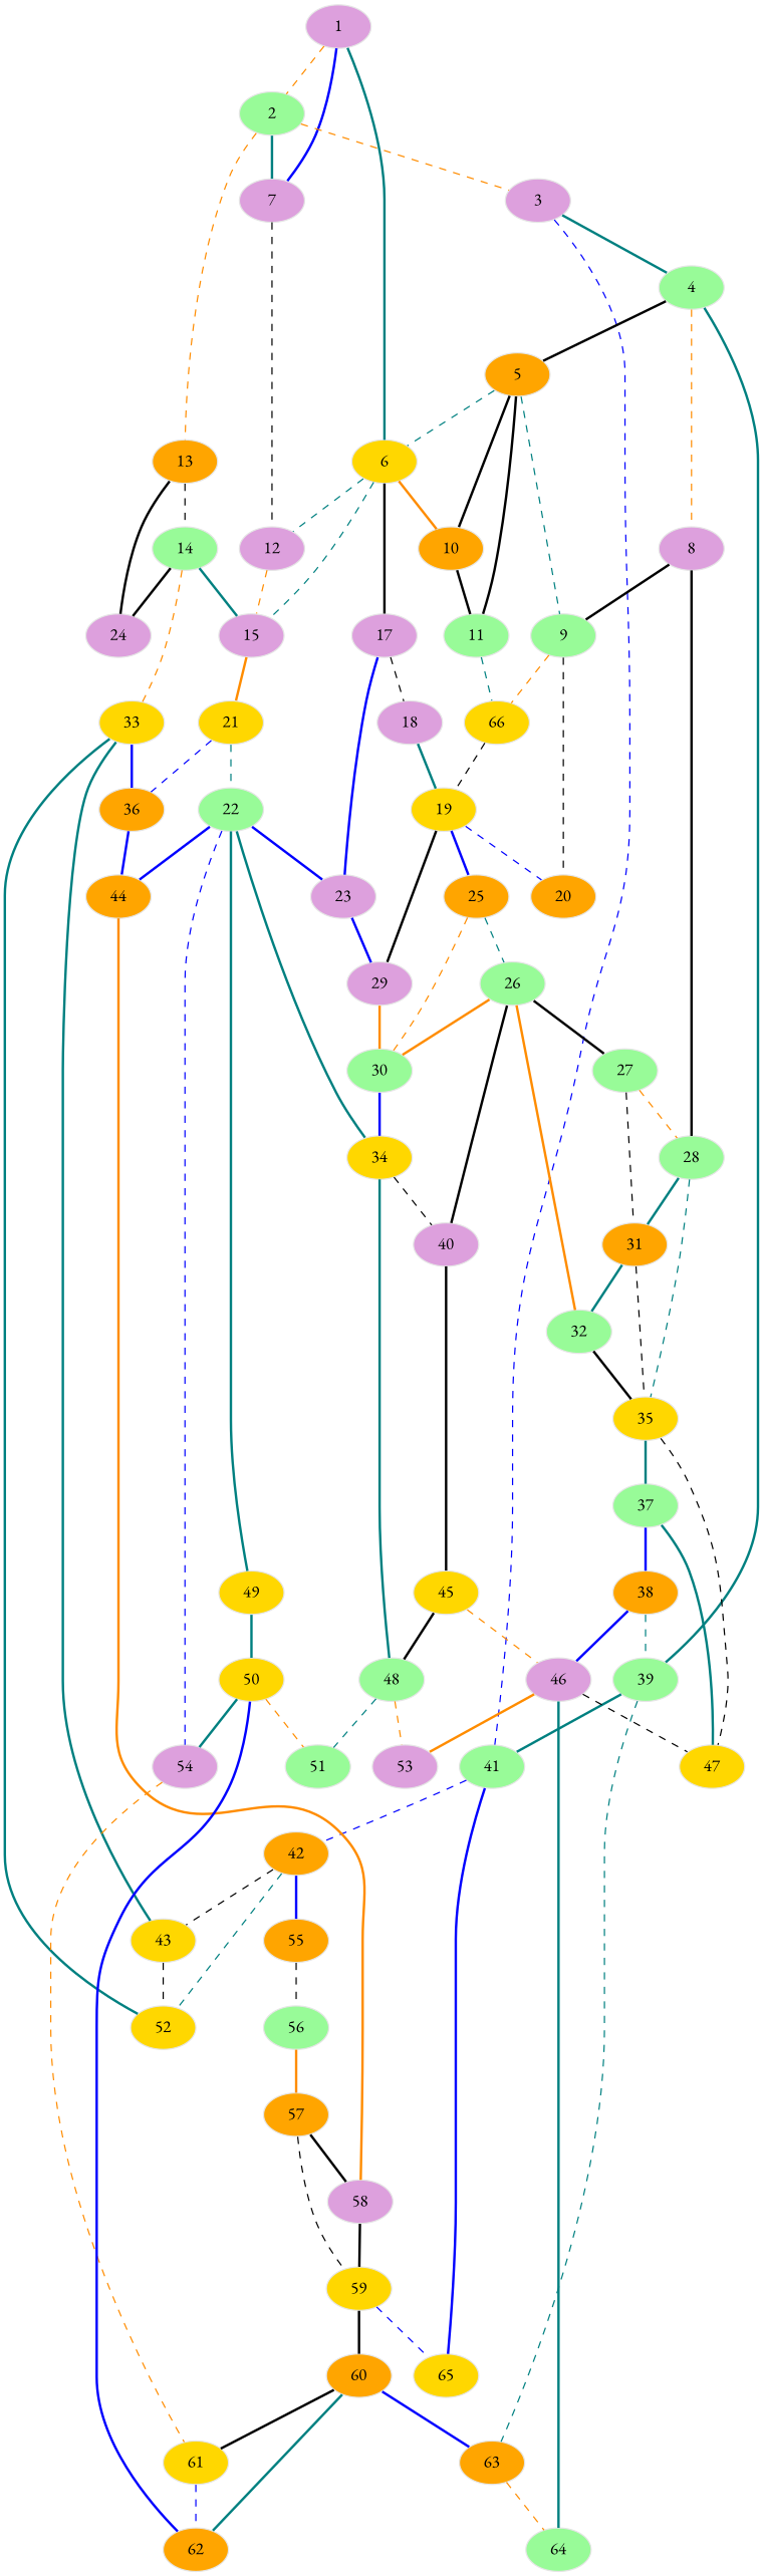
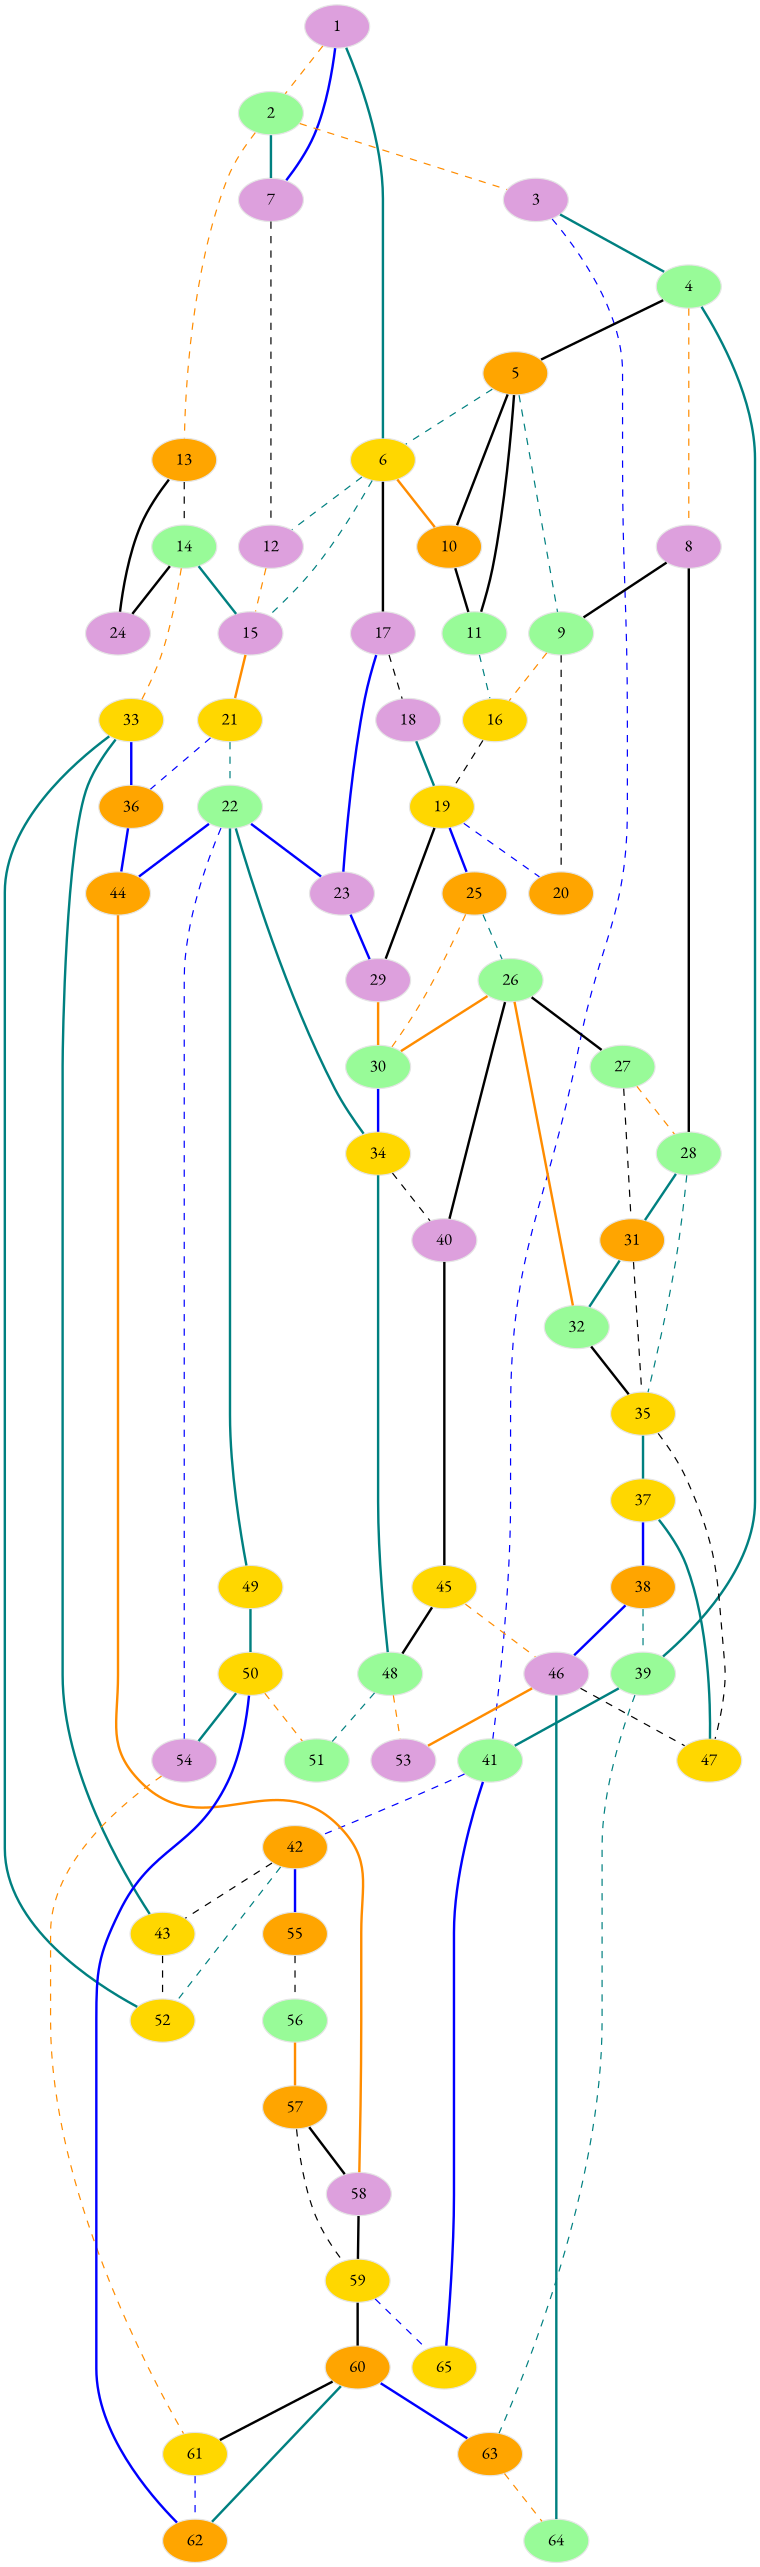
  graph {
    fontname="EB Garamond"
    node [color=gray90 fillcolor=palegreen fontname="EB Garamond" style=filled]
    edge [color=black fontname="EB Garamond" style=bold weight=1.0]
    1 [fillcolor=plum]
    2
    6 [fillcolor=gold]
    7 [fillcolor=plum]
    3 [fillcolor=plum]
    13 [fillcolor=orange]
    10 [fillcolor=orange]
    12 [fillcolor=plum]
    15 [fillcolor=plum]
    17 [fillcolor=plum]
    4
    41
    14
    24 [fillcolor=plum]
    5 [fillcolor=orange]
    8 [fillcolor=plum]
    39
    42 [fillcolor=orange]
    65 [fillcolor=gold]
    9
    11
    28
    63 [fillcolor=orange]
-   16 [fillcolor=gold label=66]
+   16 [fillcolor=gold]
    20 [fillcolor=orange]
    21 [fillcolor=gold]
    18 [fillcolor=plum]
    23 [fillcolor=plum]
    31 [fillcolor=orange]
    35 [fillcolor=gold]
    19 [fillcolor=gold]
    33 [fillcolor=gold]
    36 [fillcolor=orange]
    43 [fillcolor=gold]
    52 [fillcolor=gold]
    22
    25 [fillcolor=orange]
    29 [fillcolor=plum]
    26
    30
    34 [fillcolor=gold]
    44 [fillcolor=orange]
    49 [fillcolor=gold]
    54 [fillcolor=plum]
    40 [fillcolor=plum]
    48
    58 [fillcolor=plum]
    50 [fillcolor=gold]
    61 [fillcolor=gold]
    27
    32
    45 [fillcolor=gold]
-   37
+   37 [fillcolor=gold]
    47 [fillcolor=gold]
    53 [fillcolor=plum]
    51
    38 [fillcolor=orange]
    46 [fillcolor=plum]
    64
    55 [fillcolor=orange]
    56
    59 [fillcolor=gold]
    62 [fillcolor=orange]
    57 [fillcolor=orange]
    60 [fillcolor=orange]
    1 -- 2 [color=darkorange style=dashed]
    1 -- 6 [color=teal]
    1 -- 7 [color=blue]
    2 -- 7 [color=teal]
    2 -- 3 [color=darkorange style=dashed weight=2.0]
    2 -- 13 [color=darkorange style=dashed weight=2.0]
    6 -- 10 [color=darkorange]
    6 -- 12 [color=teal style=dashed]
    6 -- 15 [color=teal style=dashed]
    6 -- 17
    7 -- 12 [style=dashed]
    3 -- 4 [color=teal]
    3 -- 41 [color=blue style=dashed]
    13 -- 14 [style=dashed]
    13 -- 24 [weight=2.0]
    10 -- 11
    12 -- 15 [color=darkorange style=dashed]
    15 -- 21 [color=darkorange]
    17 -- 18 [style=dashed]
    17 -- 23 [color=blue]
    4 -- 5
    4 -- 8 [color=darkorange style=dashed]
    4 -- 39 [color=teal]
    41 -- 42 [color=blue style=dashed]
    41 -- 65 [color=blue]
    14 -- 15 [color=teal weight=2.0]
    14 -- 24
    14 -- 33 [color=darkorange style=dashed weight=2.0]
    5 -- 6 [color=teal style=dashed]
    5 -- 10
    5 -- 9 [color=teal style=dashed]
    5 -- 11
    8 -- 9 [weight=2.0]
    8 -- 28 [weight=2.0]
    39 -- 41 [color=teal]
    39 -- 63 [color=teal style=dashed]
    42 -- 43 [style=dashed]
    42 -- 52 [color=teal style=dashed]
    42 -- 55 [color=blue weight=2.0]
    9 -- 16 [color=darkorange style=dashed]
    9 -- 20 [style=dashed weight=2.0]
    11 -- 16 [color=teal style=dashed]
    28 -- 31 [color=teal weight=2.0]
    28 -- 35 [color=teal style=dashed]
    63 -- 64 [color=darkorange style=dashed]
    16 -- 19 [style=dashed]
    21 -- 36 [color=blue style=dashed]
    21 -- 22 [color=teal style=dashed]
    18 -- 19 [color=teal weight=2.0]
    23 -- 29 [color=blue]
    31 -- 35 [style=dashed weight=2.0]
    31 -- 32 [color=teal]
    35 -- 37 [color=teal]
    35 -- 47 [style=dashed]
    19 -- 20 [color=blue style=dashed]
    19 -- 25 [color=blue]
    19 -- 29
    33 -- 36 [color=blue]
    33 -- 43 [color=teal]
    33 -- 52 [color=teal]
    36 -- 44 [color=blue]
    43 -- 52 [style=dashed]
    22 -- 23 [color=blue]
    22 -- 34 [color=teal]
    22 -- 44 [color=blue]
    22 -- 49 [color=teal]
    22 -- 54 [color=blue style=dashed]
    25 -- 26 [color=teal style=dashed]
    25 -- 30 [color=darkorange style=dashed]
    29 -- 30 [color=darkorange weight=2.0]
    26 -- 30 [color=darkorange]
    26 -- 40
    26 -- 27
    26 -- 32 [color=darkorange]
    30 -- 34 [color=blue weight=2.0]
    34 -- 40 [style=dashed]
    34 -- 48 [color=teal]
    44 -- 58 [color=darkorange]
    49 -- 50 [color=teal weight=2.0]
    54 -- 61 [color=darkorange style=dashed]
    40 -- 45
    48 -- 53 [color=darkorange style=dashed weight=2.0]
    48 -- 51 [color=teal style=dashed weight=2.0]
    58 -- 59 [weight=2.0]
    50 -- 54 [color=teal]
    50 -- 51 [color=darkorange style=dashed weight=2.0]
    50 -- 62 [color=blue]
    61 -- 62 [color=blue style=dashed]
    27 -- 28 [color=darkorange style=dashed]
    27 -- 31 [style=dashed]
    32 -- 35
    45 -- 48
    45 -- 46 [color=darkorange style=dashed]
    37 -- 47 [color=teal]
    37 -- 38 [color=blue]
    38 -- 39 [color=teal style=dashed]
    38 -- 46 [color=blue]
    46 -- 47 [style=dashed]
    46 -- 53 [color=darkorange]
    46 -- 64 [color=teal weight=2.0]
    55 -- 56 [style=dashed weight=4.0]
    56 -- 57 [color=darkorange]
    59 -- 65 [color=blue style=dashed]
    59 -- 60 [weight=2.0]
    57 -- 58
    57 -- 59 [style=dashed]
    60 -- 63 [color=blue]
    60 -- 61
    60 -- 62 [color=teal]
  }
